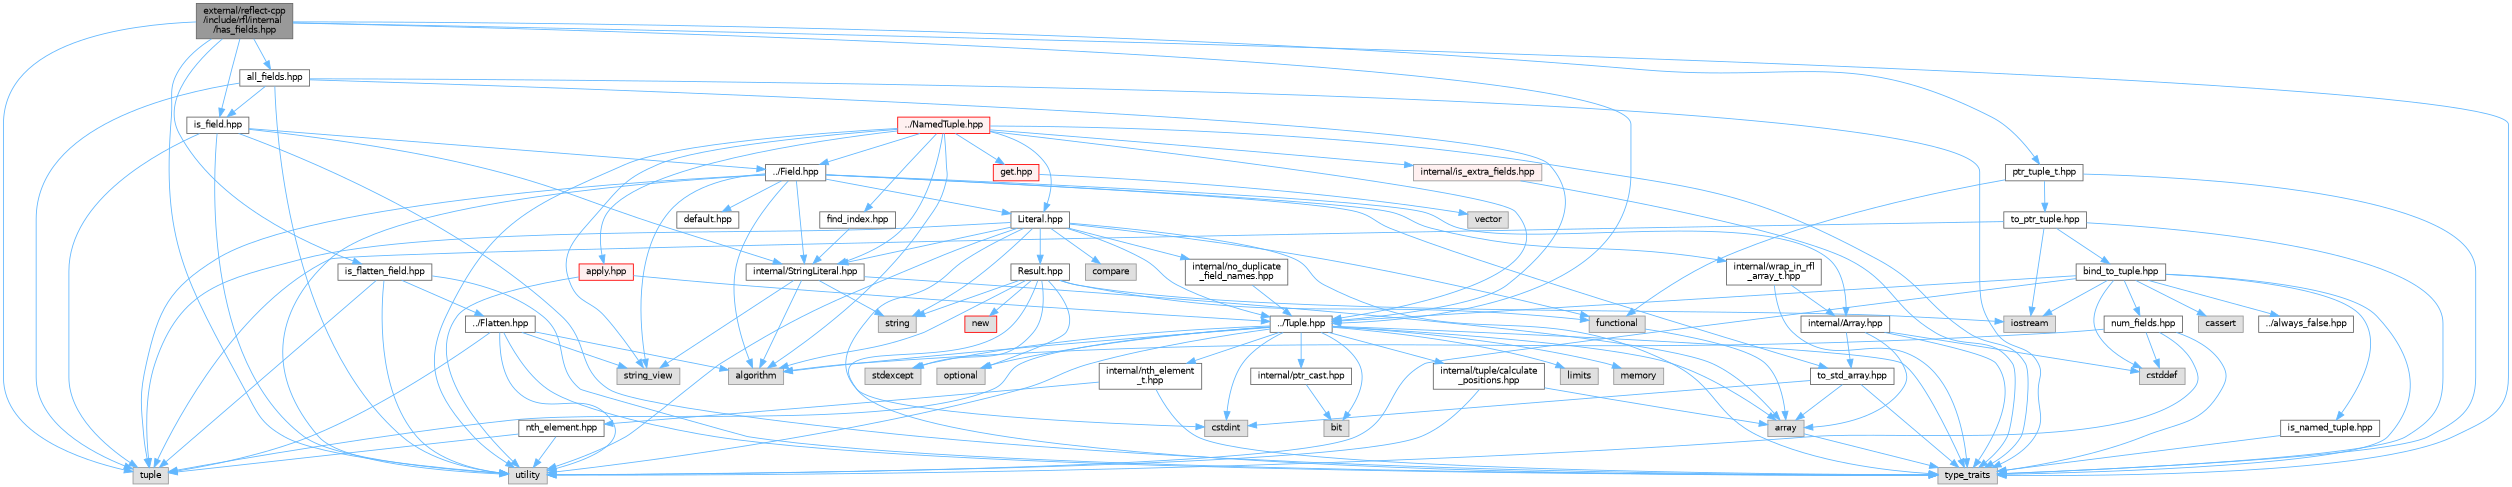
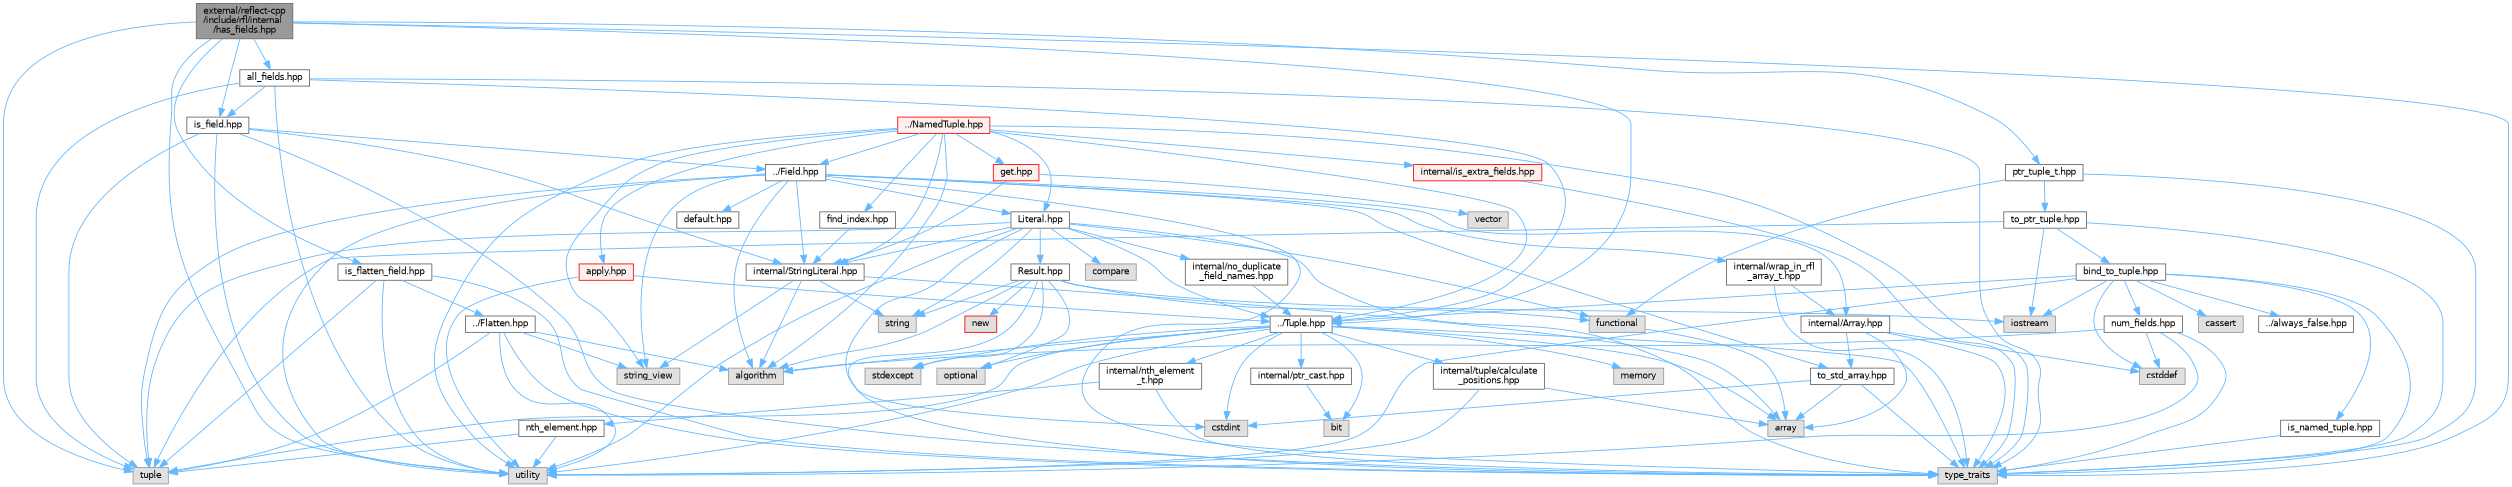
  digraph {
    node [color=grey40 fillcolor=white fontname=Helvetica fontsize=10 shape=box style=filled]
    edge [color=steelblue1 fontname=Helvetica fontsize=10 labelfontname=Helvetica labelfontsize=10 style=solid]
    n1 [color=gray40 fillcolor=grey60 fontcolor=black height=0.2 label="external/reflect-cpp\l/include/rfl/internal\l/has_fields.hpp" width=0.4]
    n2 [color=grey60 fillcolor="#E0E0E0" height=0.2 label=tuple width=0.4]
    n3 [color=grey60 fillcolor="#E0E0E0" height=0.2 label=type_traits width=0.4]
    n4 [color=grey60 fillcolor="#E0E0E0" height=0.2 label=utility width=0.4]
    n5 [height=0.2 label="../Tuple.hpp" width=0.4]
    n6 [height=0.2 label="all_fields.hpp" width=0.4]
    n7 [height=0.2 label="is_field.hpp" width=0.4]
    n8 [height=0.2 label="is_flatten_field.hpp" width=0.4]
    n9 [height=0.2 label="ptr_tuple_t.hpp" width=0.4]
    n10 [color=grey60 fillcolor="#E0E0E0" height=0.2 label=algorithm width=0.4]
    n11 [color=grey60 fillcolor="#E0E0E0" height=0.2 label=array width=0.4]
    n12 [color=grey60 fillcolor="#E0E0E0" height=0.2 label=bit width=0.4]
    n13 [color=grey60 fillcolor="#E0E0E0" height=0.2 label=cstdint width=0.4]
-   n14 [color=grey60 fillcolor="#E0E0E0" height=0.2 label=limits width=0.4]
    n15 [color=grey60 fillcolor="#E0E0E0" height=0.2 label=memory width=0.4]
    n16 [color=grey60 fillcolor="#E0E0E0" height=0.2 label=optional width=0.4]
    n17 [color=grey60 fillcolor="#E0E0E0" height=0.2 label=stdexcept width=0.4]
    n18 [height=0.2 label="internal/nth_element\l_t.hpp" width=0.4]
    n19 [height=0.2 label="internal/ptr_cast.hpp" width=0.4]
    n20 [height=0.2 label="internal/tuple/calculate\l_positions.hpp" width=0.4]
    n21 [height=0.2 label="../Field.hpp" width=0.4]
    n22 [height=0.2 label="internal/StringLiteral.hpp" width=0.4]
    n23 [height=0.2 label="../Flatten.hpp" width=0.4]
    n24 [color=grey60 fillcolor="#E0E0E0" height=0.2 label=functional width=0.4]
    n25 [height=0.2 label="to_ptr_tuple.hpp" width=0.4]
    n26 [height=0.2 label="nth_element.hpp" width=0.4]
    n27 [color=grey60 fillcolor="#E0E0E0" height=0.2 label=string_view width=0.4]
    n28 [height=0.2 label="Literal.hpp" width=0.4]
    n29 [height=0.2 label="default.hpp" width=0.4]
    n30 [height=0.2 label="internal/Array.hpp" width=0.4]
    n31 [height=0.2 label="to_std_array.hpp" width=0.4]
    n32 [height=0.2 label="internal/wrap_in_rfl\l_array_t.hpp" width=0.4]
    n33 [color=grey60 fillcolor="#E0E0E0" height=0.2 label=string width=0.4]
    n34 [color=grey60 fillcolor="#E0E0E0" height=0.2 label=compare width=0.4]
    n35 [height=0.2 label="Result.hpp" width=0.4]
    n36 [height=0.2 label="internal/no_duplicate\l_field_names.hpp" width=0.4]
    n37 [color=grey60 fillcolor="#E0E0E0" height=0.2 label=cstddef width=0.4]
    n38 [color=grey60 fillcolor="#E0E0E0" height=0.2 label=vector width=0.4]
    n39 [color=grey60 fillcolor="#E0E0E0" height=0.2 label=iostream width=0.4]
    n40 [color=red fillcolor="#E0E0E0" height=0.2 label=new width=0.4]
    n41 [height=0.2 label="bind_to_tuple.hpp" width=0.4]
    n42 [color=grey60 fillcolor="#E0E0E0" height=0.2 label=cassert width=0.4]
    n43 [height=0.2 label="../always_false.hpp" width=0.4]
    n44 [height=0.2 label="is_named_tuple.hpp" width=0.4]
    n45 [height=0.2 label="num_fields.hpp" width=0.4]
    n46 [color=red fillcolor="#FFF0F0" height=0.2 label="../NamedTuple.hpp" width=0.4]
    n47 [color=red fillcolor="#FFF0F0" height=0.2 label="apply.hpp" width=0.4]
    n48 [color=red fillcolor="#FFF0F0" height=0.2 label="get.hpp" width=0.4]
    n49 [height=0.2 label="find_index.hpp" width=0.4]
-   n50 [color=grey60 fillcolor="#FFF0F0" height=0.2 label="internal/is_extra_fields.hpp" width=0.4]
+   n50 [color=red fillcolor="#FFF0F0" height=0.2 label="internal/is_extra_fields.hpp" width=0.4]
    n1 -> n2
    n1 -> n3
    n1 -> n4
    n1 -> n5
    n1 -> n6
    n1 -> n7
    n1 -> n8
    n1 -> n9
    n5 -> n2
    n5 -> n3
    n5 -> n4
    n5 -> n10
    n5 -> n11
    n5 -> n12
    n5 -> n13
-   n5 -> n14
    n5 -> n15
    n5 -> n16
    n5 -> n17
    n5 -> n18
    n5 -> n19
    n5 -> n20
    n6 -> n2
    n6 -> n3
    n6 -> n4
    n6 -> n5
    n6 -> n7
    n7 -> n2
    n7 -> n3
    n7 -> n4
    n7 -> n21
    n7 -> n22
    n8 -> n2
    n8 -> n3
    n8 -> n4
    n8 -> n23
    n9 -> n3
    n9 -> n24
    n9 -> n25
    n18 -> n3
    n18 -> n26
    n19 -> n12
    n20 -> n4
    n20 -> n11
    n21 -> n2
-   n11 -> n3
+   n21 -> n3
    n21 -> n4
    n21 -> n10
    n21 -> n22
    n21 -> n27
    n21 -> n28
    n21 -> n29
    n21 -> n30
    n21 -> n31
    n21 -> n32
    n22 -> n10
    n22 -> n11
    n22 -> n27
    n22 -> n33
    n23 -> n2
    n23 -> n3
    n23 -> n4
    n23 -> n10
    n23 -> n27
    n24 -> n11
    n25 -> n2
    n25 -> n3
    n25 -> n39
    n25 -> n41
    n26 -> n2
    n26 -> n4
    n28 -> n2
    n28 -> n3
    n28 -> n4
    n28 -> n5
    n28 -> n13
    n28 -> n22
    n28 -> n24
    n28 -> n33
    n28 -> n34
    n28 -> n35
    n28 -> n36
    n30 -> n3
    n30 -> n11
    n30 -> n31
    n30 -> n37
    n31 -> n3
    n31 -> n11
    n31 -> n13
    n32 -> n3
    n32 -> n30
    n35 -> n3
    n35 -> n10
    n35 -> n16
    n35 -> n17
    n35 -> n24
    n35 -> n33
    n35 -> n39
    n35 -> n40
    n36 -> n5
    n41 -> n3
    n41 -> n4
    n41 -> n5
    n41 -> n37
    n41 -> n39
    n41 -> n42
    n41 -> n43
    n41 -> n44
    n41 -> n45
    n44 -> n3
    n45 -> n3
    n45 -> n4
    n45 -> n10
    n45 -> n37
    n46 -> n3
    n46 -> n4
    n46 -> n5
    n46 -> n10
    n46 -> n21
    n46 -> n22
    n46 -> n27
    n46 -> n28
    n46 -> n47
    n46 -> n48
    n46 -> n49
    n46 -> n50
    n47 -> n4
    n47 -> n5
+   n48 -> n22
    n48 -> n38
    n49 -> n22
    n50 -> n3
  }
